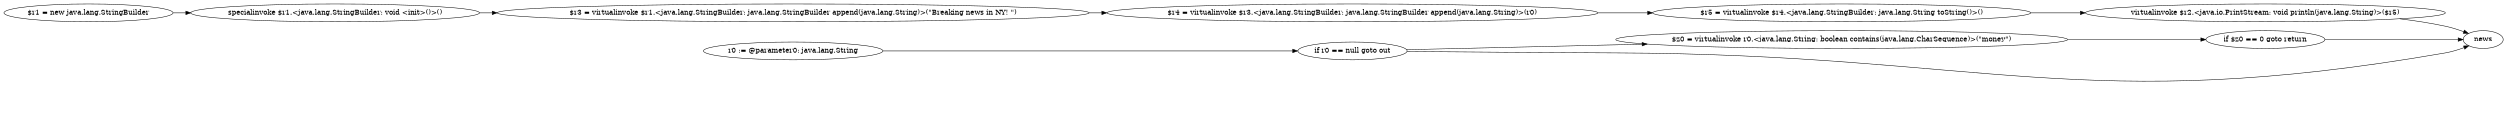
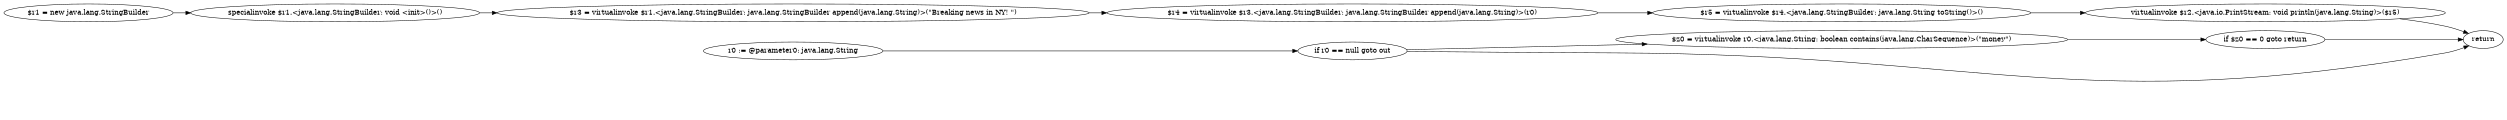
  digraph {
    rankdir=LR
    n1 [label="if r0 == null goto out"]
    "r0 := @parameter0: java.lang.String"
    "$z0 = virtualinvoke r0.<java.lang.String: boolean contains(java.lang.CharSequence)>(\"money\")"
-   return [label=news]
+   return
    "if $z0 == 0 goto return"
    "$r1 = new java.lang.StringBuilder"
    "specialinvoke $r1.<java.lang.StringBuilder: void <init>()>()"
    "$r3 = virtualinvoke $r1.<java.lang.StringBuilder: java.lang.StringBuilder append(java.lang.String)>(\"Breaking news in NY! \")"
    "$r4 = virtualinvoke $r3.<java.lang.StringBuilder: java.lang.StringBuilder append(java.lang.String)>(r0)"
    "$r5 = virtualinvoke $r4.<java.lang.StringBuilder: java.lang.String toString()>()"
    "virtualinvoke $r2.<java.io.PrintStream: void println(java.lang.String)>($r5)"
    n1 -> "$z0 = virtualinvoke r0.<java.lang.String: boolean contains(java.lang.CharSequence)>(\"money\")"
    n1 -> return
    "r0 := @parameter0: java.lang.String" -> n1
    "$z0 = virtualinvoke r0.<java.lang.String: boolean contains(java.lang.CharSequence)>(\"money\")" -> "if $z0 == 0 goto return"
    "if $z0 == 0 goto return" -> return
    "$r1 = new java.lang.StringBuilder" -> "specialinvoke $r1.<java.lang.StringBuilder: void <init>()>()"
    "specialinvoke $r1.<java.lang.StringBuilder: void <init>()>()" -> "$r3 = virtualinvoke $r1.<java.lang.StringBuilder: java.lang.StringBuilder append(java.lang.String)>(\"Breaking news in NY! \")"
    "$r3 = virtualinvoke $r1.<java.lang.StringBuilder: java.lang.StringBuilder append(java.lang.String)>(\"Breaking news in NY! \")" -> "$r4 = virtualinvoke $r3.<java.lang.StringBuilder: java.lang.StringBuilder append(java.lang.String)>(r0)"
    "$r4 = virtualinvoke $r3.<java.lang.StringBuilder: java.lang.StringBuilder append(java.lang.String)>(r0)" -> "$r5 = virtualinvoke $r4.<java.lang.StringBuilder: java.lang.String toString()>()"
    "$r5 = virtualinvoke $r4.<java.lang.StringBuilder: java.lang.String toString()>()" -> "virtualinvoke $r2.<java.io.PrintStream: void println(java.lang.String)>($r5)"
    "virtualinvoke $r2.<java.io.PrintStream: void println(java.lang.String)>($r5)" -> return
  }
